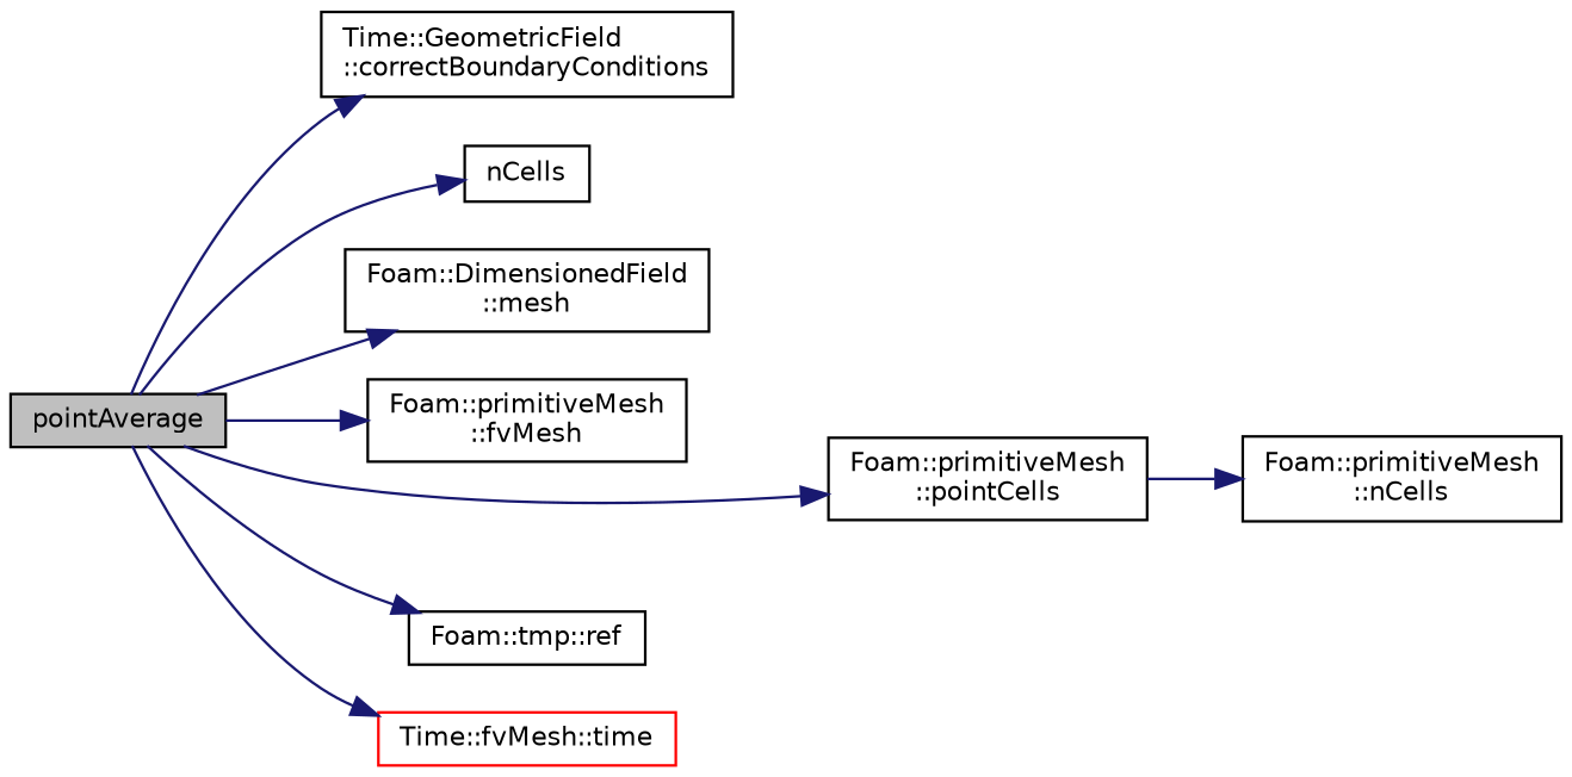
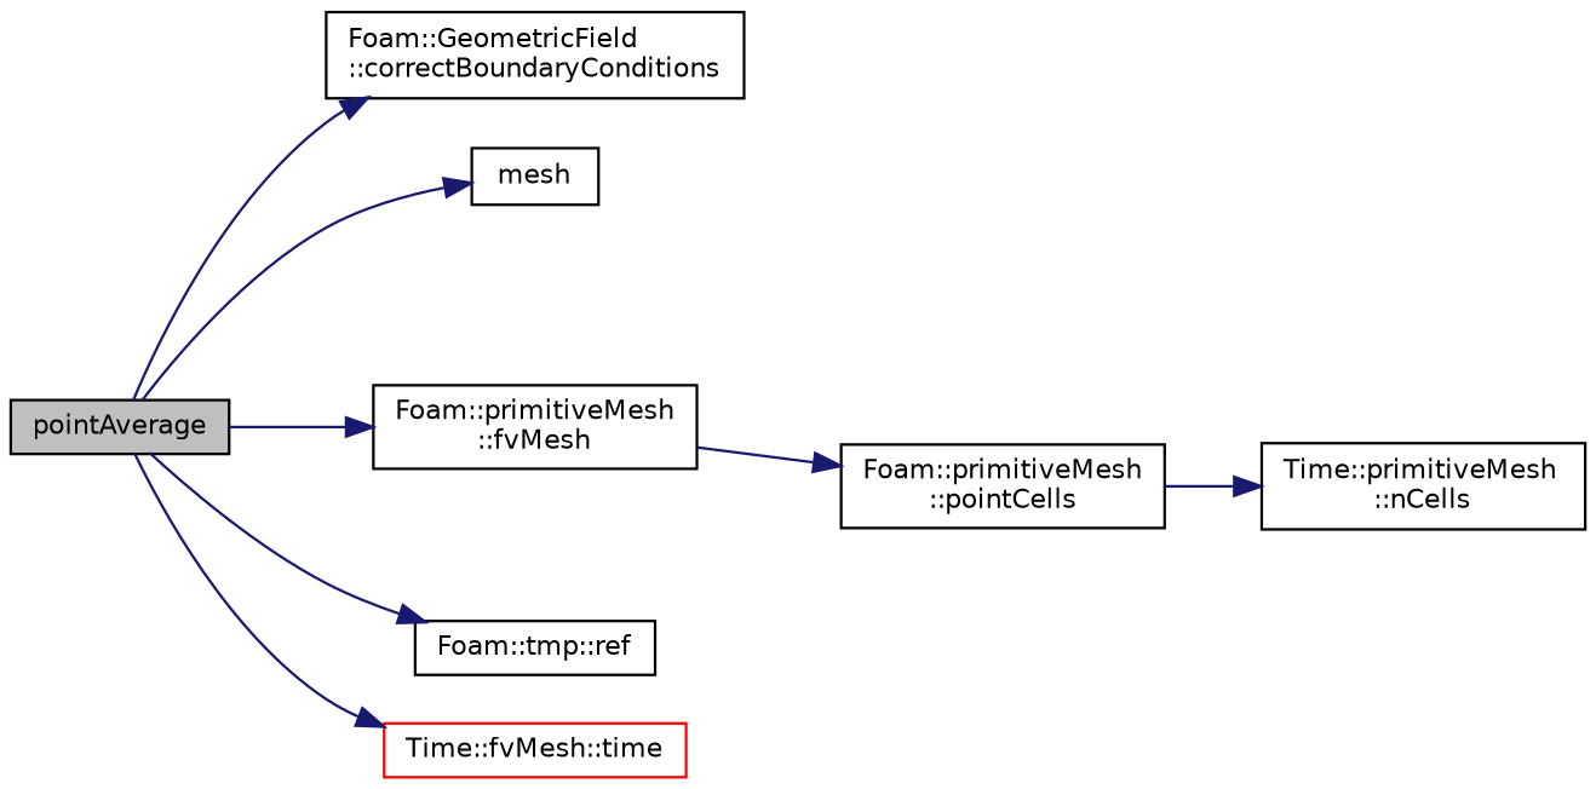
  digraph {
    rankdir=LR
    node [color=black fontname=Helvetica fontsize=10 shape=record]
    edge [color=midnightblue fontname=Helvetica fontsize=10 labelfontname=Helvetica labelfontsize=10 style=solid]
    n1 [fillcolor=grey75 fontcolor=black height=0.2 label=pointAverage style=filled width=0.4]
-   n2 [height=0.2 label="Time::GeometricField\l::correctBoundaryConditions" width=0.4]
-   n3 [height=0.2 label=nCells width=0.4]
-   n4 [height=0.2 label="Foam::DimensionedField\l::mesh" width=0.4]
+   n2 [height=0.2 label="Foam::GeometricField\l::correctBoundaryConditions" width=0.4]
+   n3 [height=0.2 label=mesh width=0.4]
    n5 [height=0.2 label="Foam::primitiveMesh\l::fvMesh" width=0.4]
    n6 [height=0.2 label="Foam::primitiveMesh\l::pointCells" width=0.4]
    n7 [height=0.2 label="Foam::tmp::ref" width=0.4]
    n8 [color=red height=0.2 label="Time::fvMesh::time" width=0.4]
-   n9 [height=0.2 label="Foam::primitiveMesh\l::nCells" width=0.4]
+   n9 [height=0.2 label="Time::primitiveMesh\l::nCells" width=0.4]
    n1 -> n2
    n1 -> n3
-   n1 -> n4
    n1 -> n5
-   n1 -> n6
+   n5 -> n6
    n1 -> n7
    n1 -> n8
    n6 -> n9
  }
